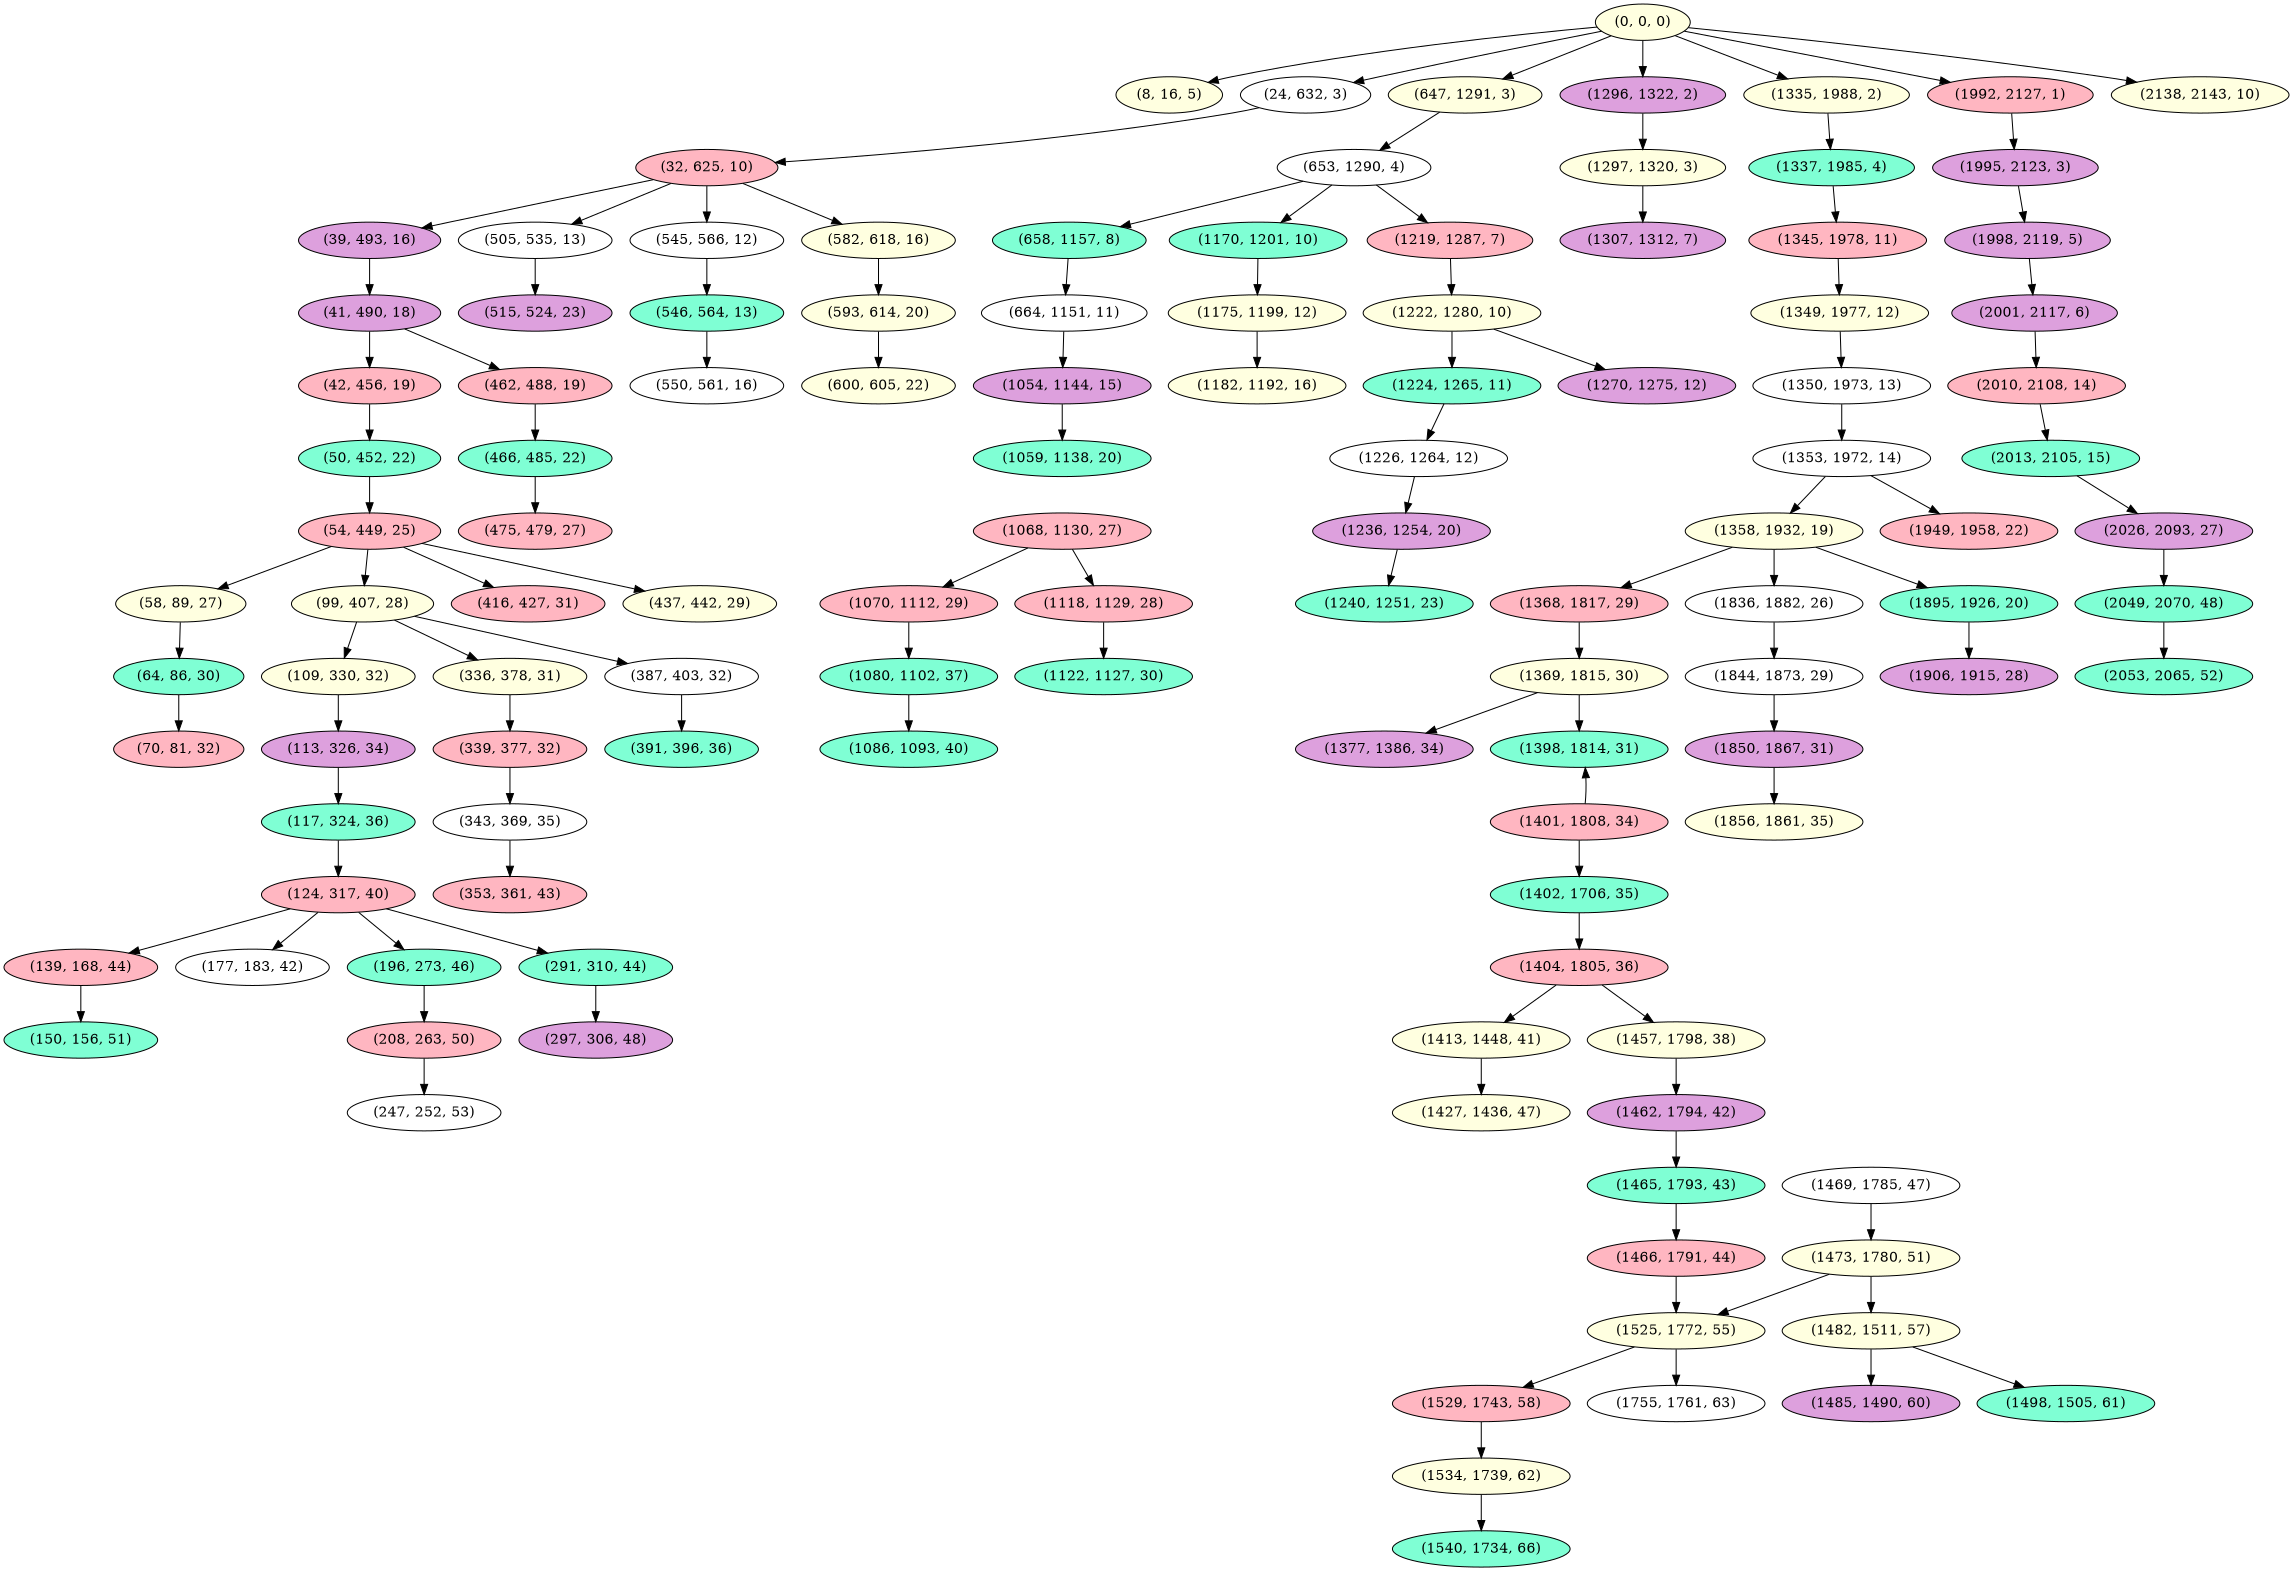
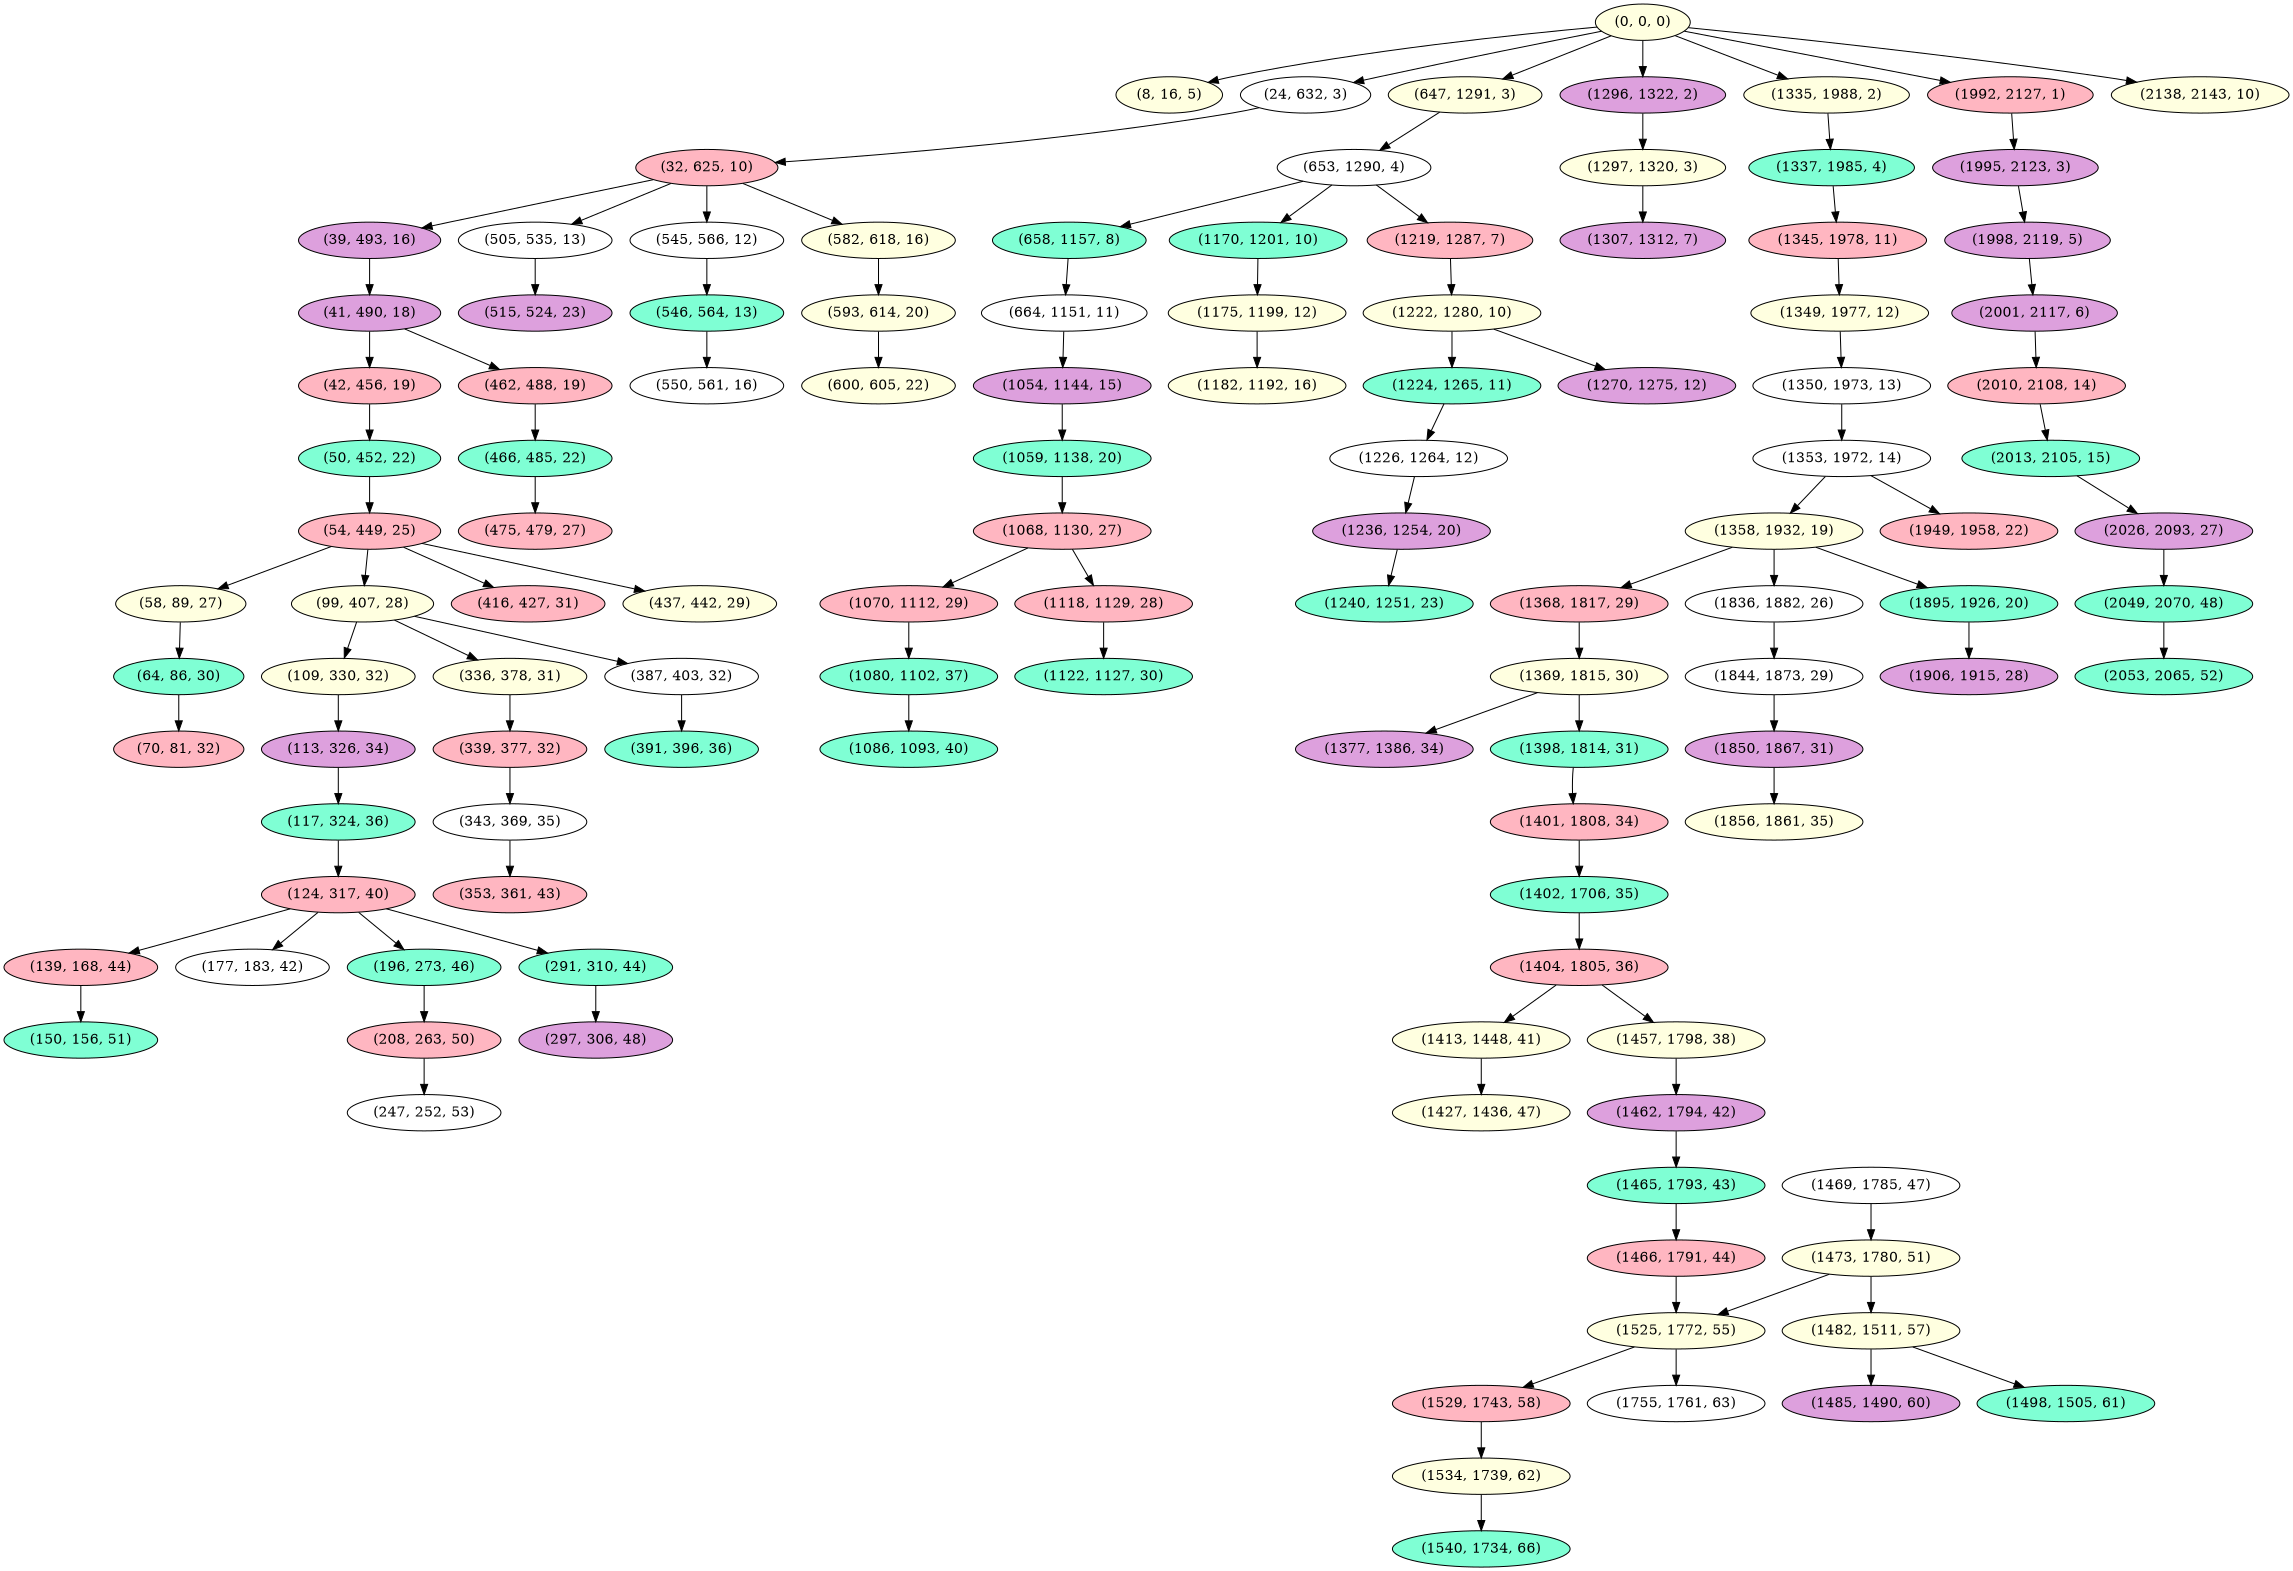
  digraph {
    node [fillcolor=lightyellow style=filled]
    "(0, 0, 0)"
    "(8, 16, 5)"
    "(24, 632, 3)" [fillcolor=white]
    "(647, 1291, 3)"
    "(1296, 1322, 2)" [fillcolor=plum]
    "(1335, 1988, 2)"
    "(1992, 2127, 1)" [fillcolor=lightpink]
    "(2138, 2143, 10)"
    "(32, 625, 10)" [fillcolor=lightpink]
    "(653, 1290, 4)" [fillcolor=white]
    "(1297, 1320, 3)"
    "(1337, 1985, 4)" [fillcolor=aquamarine]
    "(1995, 2123, 3)" [fillcolor=plum]
    "(39, 493, 16)" [fillcolor=plum]
    "(505, 535, 13)" [fillcolor=white]
    "(545, 566, 12)" [fillcolor=white]
    "(582, 618, 16)"
    "(41, 490, 18)" [fillcolor=plum]
    "(515, 524, 23)" [fillcolor=plum]
    "(546, 564, 13)" [fillcolor=aquamarine]
    "(593, 614, 20)"
    "(42, 456, 19)" [fillcolor=lightpink]
    "(462, 488, 19)" [fillcolor=lightpink]
    "(50, 452, 22)" [fillcolor=aquamarine]
    "(466, 485, 22)" [fillcolor=aquamarine]
    "(54, 449, 25)" [fillcolor=lightpink]
    "(58, 89, 27)"
    "(99, 407, 28)"
    "(416, 427, 31)" [fillcolor=lightpink]
    "(437, 442, 29)"
    "(64, 86, 30)" [fillcolor=aquamarine]
    "(109, 330, 32)"
    "(336, 378, 31)"
    "(387, 403, 32)" [fillcolor=white]
    "(70, 81, 32)" [fillcolor=lightpink]
    "(113, 326, 34)" [fillcolor=plum]
    "(339, 377, 32)" [fillcolor=lightpink]
    "(391, 396, 36)" [fillcolor=aquamarine]
    "(117, 324, 36)" [fillcolor=aquamarine]
    "(124, 317, 40)" [fillcolor=lightpink]
    "(139, 168, 44)" [fillcolor=lightpink]
    "(177, 183, 42)" [fillcolor=white]
    "(196, 273, 46)" [fillcolor=aquamarine]
    "(291, 310, 44)" [fillcolor=aquamarine]
    "(150, 156, 51)" [fillcolor=aquamarine]
    "(208, 263, 50)" [fillcolor=lightpink]
    "(297, 306, 48)" [fillcolor=plum]
    "(247, 252, 53)" [fillcolor=white]
    "(343, 369, 35)" [fillcolor=white]
    "(353, 361, 43)" [fillcolor=lightpink]
    "(475, 479, 27)" [fillcolor=lightpink]
    "(550, 561, 16)" [fillcolor=white]
    "(600, 605, 22)"
    "(658, 1157, 8)" [fillcolor=aquamarine]
    "(1170, 1201, 10)" [fillcolor=aquamarine]
    "(1219, 1287, 7)" [fillcolor=lightpink]
    "(664, 1151, 11)" [fillcolor=white]
    "(1175, 1199, 12)"
    "(1222, 1280, 10)"
    "(1054, 1144, 15)" [fillcolor=plum]
    "(1059, 1138, 20)" [fillcolor=aquamarine]
    "(1068, 1130, 27)" [fillcolor=lightpink]
    "(1070, 1112, 29)" [fillcolor=lightpink]
    "(1118, 1129, 28)" [fillcolor=lightpink]
    "(1080, 1102, 37)" [fillcolor=aquamarine]
    "(1122, 1127, 30)" [fillcolor=aquamarine]
    "(1086, 1093, 40)" [fillcolor=aquamarine]
    "(1182, 1192, 16)"
    "(1224, 1265, 11)" [fillcolor=aquamarine]
    "(1270, 1275, 12)" [fillcolor=plum]
    "(1226, 1264, 12)" [fillcolor=white]
    "(1236, 1254, 20)" [fillcolor=plum]
    "(1240, 1251, 23)" [fillcolor=aquamarine]
    "(1307, 1312, 7)" [fillcolor=plum]
    "(1345, 1978, 11)" [fillcolor=lightpink]
    "(1349, 1977, 12)"
    "(1350, 1973, 13)" [fillcolor=white]
    "(1353, 1972, 14)" [fillcolor=white]
    "(1358, 1932, 19)"
    "(1949, 1958, 22)" [fillcolor=lightpink]
    "(1368, 1817, 29)" [fillcolor=lightpink]
    "(1836, 1882, 26)" [fillcolor=white]
    "(1895, 1926, 20)" [fillcolor=aquamarine]
    "(1369, 1815, 30)"
    "(1844, 1873, 29)" [fillcolor=white]
    "(1906, 1915, 28)" [fillcolor=plum]
    "(1377, 1386, 34)" [fillcolor=plum]
    "(1398, 1814, 31)" [fillcolor=aquamarine]
    "(1401, 1808, 34)" [fillcolor=lightpink]
    n90 [fillcolor=aquamarine label="(1402, 1706, 35)"]
    "(1404, 1805, 36)" [fillcolor=lightpink]
    "(1413, 1448, 41)"
    "(1457, 1798, 38)"
    "(1427, 1436, 47)"
    "(1462, 1794, 42)" [fillcolor=plum]
    "(1465, 1793, 43)" [fillcolor=aquamarine]
    "(1466, 1791, 44)" [fillcolor=lightpink]
    "(1525, 1772, 55)"
    "(1469, 1785, 47)" [fillcolor=white]
    "(1473, 1780, 51)"
    "(1482, 1511, 57)"
    "(1485, 1490, 60)" [fillcolor=plum]
    "(1498, 1505, 61)" [fillcolor=aquamarine]
    "(1529, 1743, 58)" [fillcolor=lightpink]
    "(1755, 1761, 63)" [fillcolor=white]
    "(1534, 1739, 62)"
    "(1540, 1734, 66)" [fillcolor=aquamarine]
    "(1850, 1867, 31)" [fillcolor=plum]
    "(1856, 1861, 35)"
    "(1998, 2119, 5)" [fillcolor=plum]
    "(2001, 2117, 6)" [fillcolor=plum]
    "(2010, 2108, 14)" [fillcolor=lightpink]
    "(2013, 2105, 15)" [fillcolor=aquamarine]
    "(2026, 2093, 27)" [fillcolor=plum]
    "(2049, 2070, 48)" [fillcolor=aquamarine]
    "(2053, 2065, 52)" [fillcolor=aquamarine]
    "(0, 0, 0)" -> "(8, 16, 5)"
    "(0, 0, 0)" -> "(24, 632, 3)"
    "(0, 0, 0)" -> "(647, 1291, 3)"
    "(0, 0, 0)" -> "(1296, 1322, 2)"
    "(0, 0, 0)" -> "(1335, 1988, 2)"
    "(0, 0, 0)" -> "(1992, 2127, 1)"
    "(0, 0, 0)" -> "(2138, 2143, 10)"
    "(24, 632, 3)" -> "(32, 625, 10)"
    "(647, 1291, 3)" -> "(653, 1290, 4)"
    "(1296, 1322, 2)" -> "(1297, 1320, 3)"
    "(1335, 1988, 2)" -> "(1337, 1985, 4)"
    "(1992, 2127, 1)" -> "(1995, 2123, 3)"
    "(32, 625, 10)" -> "(39, 493, 16)"
    "(32, 625, 10)" -> "(505, 535, 13)"
    "(32, 625, 10)" -> "(545, 566, 12)"
    "(32, 625, 10)" -> "(582, 618, 16)"
    "(653, 1290, 4)" -> "(658, 1157, 8)"
    "(653, 1290, 4)" -> "(1170, 1201, 10)"
    "(653, 1290, 4)" -> "(1219, 1287, 7)"
    "(1297, 1320, 3)" -> "(1307, 1312, 7)"
    "(1337, 1985, 4)" -> "(1345, 1978, 11)"
    "(1995, 2123, 3)" -> "(1998, 2119, 5)"
    "(39, 493, 16)" -> "(41, 490, 18)"
    "(505, 535, 13)" -> "(515, 524, 23)"
    "(545, 566, 12)" -> "(546, 564, 13)"
    "(582, 618, 16)" -> "(593, 614, 20)"
    "(41, 490, 18)" -> "(42, 456, 19)"
    "(41, 490, 18)" -> "(462, 488, 19)"
    "(546, 564, 13)" -> "(550, 561, 16)"
    "(593, 614, 20)" -> "(600, 605, 22)"
    "(42, 456, 19)" -> "(50, 452, 22)"
    "(462, 488, 19)" -> "(466, 485, 22)"
    "(50, 452, 22)" -> "(54, 449, 25)"
    "(466, 485, 22)" -> "(475, 479, 27)"
    "(54, 449, 25)" -> "(58, 89, 27)"
    "(54, 449, 25)" -> "(99, 407, 28)"
    "(54, 449, 25)" -> "(416, 427, 31)"
    "(54, 449, 25)" -> "(437, 442, 29)"
    "(58, 89, 27)" -> "(64, 86, 30)"
    "(99, 407, 28)" -> "(109, 330, 32)"
    "(99, 407, 28)" -> "(336, 378, 31)"
    "(99, 407, 28)" -> "(387, 403, 32)"
    "(64, 86, 30)" -> "(70, 81, 32)"
    "(109, 330, 32)" -> "(113, 326, 34)"
    "(336, 378, 31)" -> "(339, 377, 32)"
    "(387, 403, 32)" -> "(391, 396, 36)"
    "(113, 326, 34)" -> "(117, 324, 36)"
    "(339, 377, 32)" -> "(343, 369, 35)"
    "(117, 324, 36)" -> "(124, 317, 40)"
    "(124, 317, 40)" -> "(139, 168, 44)"
    "(124, 317, 40)" -> "(177, 183, 42)"
    "(124, 317, 40)" -> "(196, 273, 46)"
    "(124, 317, 40)" -> "(291, 310, 44)"
    "(139, 168, 44)" -> "(150, 156, 51)"
    "(196, 273, 46)" -> "(208, 263, 50)"
    "(291, 310, 44)" -> "(297, 306, 48)"
    "(208, 263, 50)" -> "(247, 252, 53)"
    "(343, 369, 35)" -> "(353, 361, 43)"
    "(658, 1157, 8)" -> "(664, 1151, 11)"
    "(1170, 1201, 10)" -> "(1175, 1199, 12)"
    "(1219, 1287, 7)" -> "(1222, 1280, 10)"
    "(664, 1151, 11)" -> "(1054, 1144, 15)"
    "(1175, 1199, 12)" -> "(1182, 1192, 16)"
    "(1222, 1280, 10)" -> "(1224, 1265, 11)"
    "(1222, 1280, 10)" -> "(1270, 1275, 12)"
    "(1054, 1144, 15)" -> "(1059, 1138, 20)"
+   "(1059, 1138, 20)" -> "(1068, 1130, 27)"
    "(1068, 1130, 27)" -> "(1070, 1112, 29)"
    "(1068, 1130, 27)" -> "(1118, 1129, 28)"
    "(1070, 1112, 29)" -> "(1080, 1102, 37)"
    "(1118, 1129, 28)" -> "(1122, 1127, 30)"
    "(1080, 1102, 37)" -> "(1086, 1093, 40)"
    "(1224, 1265, 11)" -> "(1226, 1264, 12)"
    "(1226, 1264, 12)" -> "(1236, 1254, 20)"
    "(1236, 1254, 20)" -> "(1240, 1251, 23)"
    "(1345, 1978, 11)" -> "(1349, 1977, 12)"
    "(1349, 1977, 12)" -> "(1350, 1973, 13)"
    "(1350, 1973, 13)" -> "(1353, 1972, 14)"
    "(1353, 1972, 14)" -> "(1358, 1932, 19)"
    "(1353, 1972, 14)" -> "(1949, 1958, 22)"
    "(1358, 1932, 19)" -> "(1368, 1817, 29)"
    "(1358, 1932, 19)" -> "(1836, 1882, 26)"
    "(1358, 1932, 19)" -> "(1895, 1926, 20)"
    "(1368, 1817, 29)" -> "(1369, 1815, 30)"
    "(1836, 1882, 26)" -> "(1844, 1873, 29)"
    "(1895, 1926, 20)" -> "(1906, 1915, 28)"
    "(1369, 1815, 30)" -> "(1377, 1386, 34)"
    "(1369, 1815, 30)" -> "(1398, 1814, 31)"
    "(1844, 1873, 29)" -> "(1850, 1867, 31)"
-   "(1401, 1808, 34)" -> "(1398, 1814, 31)"
+   "(1398, 1814, 31)" -> "(1401, 1808, 34)"
    "(1401, 1808, 34)" -> n90
    n90 -> "(1404, 1805, 36)"
    "(1404, 1805, 36)" -> "(1413, 1448, 41)"
    "(1404, 1805, 36)" -> "(1457, 1798, 38)"
    "(1413, 1448, 41)" -> "(1427, 1436, 47)"
    "(1457, 1798, 38)" -> "(1462, 1794, 42)"
    "(1462, 1794, 42)" -> "(1465, 1793, 43)"
    "(1465, 1793, 43)" -> "(1466, 1791, 44)"
    "(1466, 1791, 44)" -> "(1525, 1772, 55)"
    "(1525, 1772, 55)" -> "(1529, 1743, 58)"
    "(1525, 1772, 55)" -> "(1755, 1761, 63)"
    "(1469, 1785, 47)" -> "(1473, 1780, 51)"
    "(1473, 1780, 51)" -> "(1525, 1772, 55)"
    "(1473, 1780, 51)" -> "(1482, 1511, 57)"
    "(1482, 1511, 57)" -> "(1485, 1490, 60)"
    "(1482, 1511, 57)" -> "(1498, 1505, 61)"
    "(1529, 1743, 58)" -> "(1534, 1739, 62)"
    "(1534, 1739, 62)" -> "(1540, 1734, 66)"
    "(1850, 1867, 31)" -> "(1856, 1861, 35)"
    "(1998, 2119, 5)" -> "(2001, 2117, 6)"
    "(2001, 2117, 6)" -> "(2010, 2108, 14)"
    "(2010, 2108, 14)" -> "(2013, 2105, 15)"
    "(2013, 2105, 15)" -> "(2026, 2093, 27)"
    "(2026, 2093, 27)" -> "(2049, 2070, 48)"
    "(2049, 2070, 48)" -> "(2053, 2065, 52)"
  }
